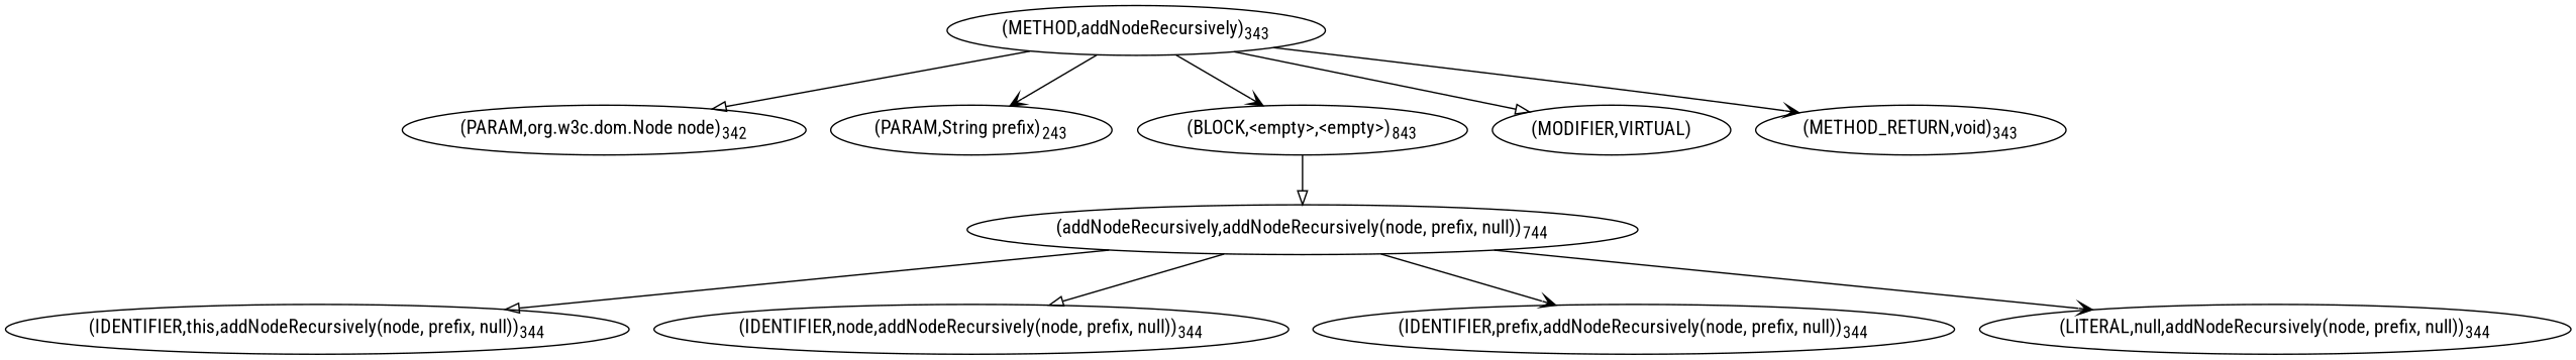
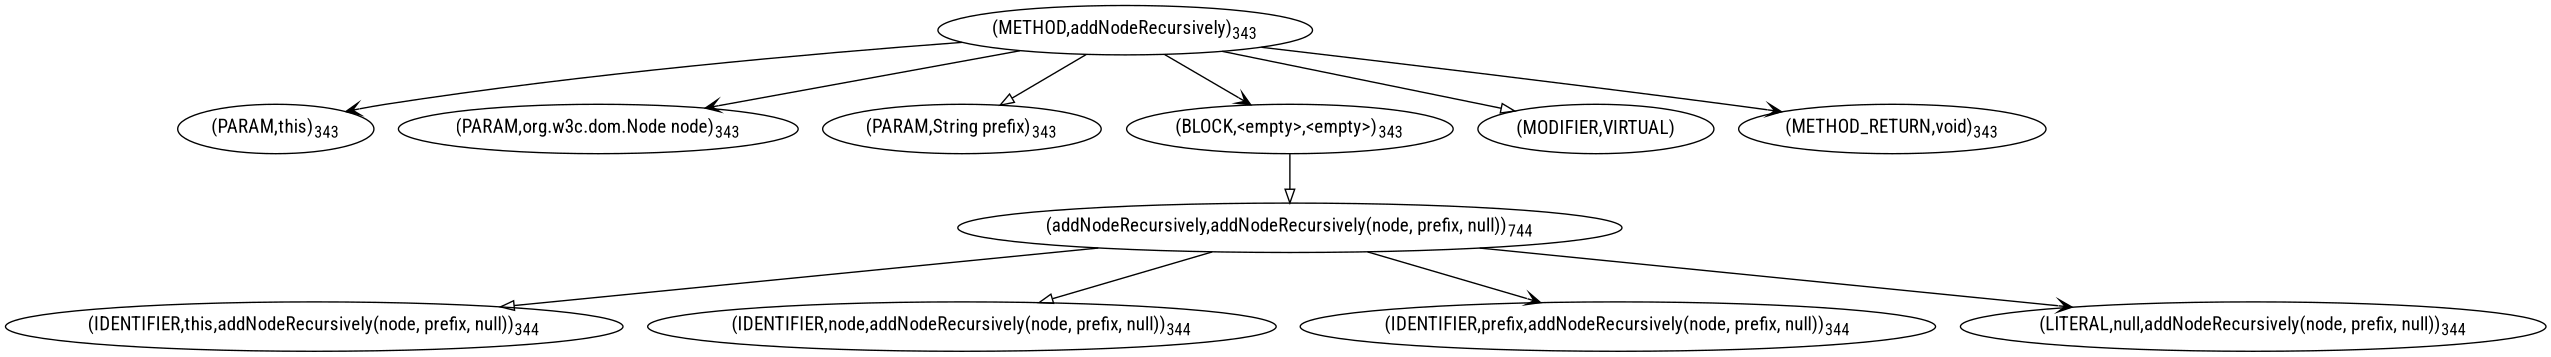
  digraph {
    fontname="Roboto Condensed"
    node [fontname="Roboto Condensed"]
    edge [arrowhead=vee fontname="Roboto Condensed"]
    n1 [label=<(METHOD,addNodeRecursively)<SUB>343</SUB>>]
-   n3 [label=<(PARAM,org.w3c.dom.Node node)<SUB>342</SUB>>]
-   n4 [label=<(PARAM,String prefix)<SUB>243</SUB>>]
-   n5 [label=<(BLOCK,&lt;empty&gt;,&lt;empty&gt;)<SUB>843</SUB>>]
+   n2 [label=<(PARAM,this)<SUB>343</SUB>>]
+   n3 [label=<(PARAM,org.w3c.dom.Node node)<SUB>343</SUB>>]
+   n4 [label=<(PARAM,String prefix)<SUB>343</SUB>>]
+   n5 [label=<(BLOCK,&lt;empty&gt;,&lt;empty&gt;)<SUB>343</SUB>>]
    n6 [label=<(MODIFIER,VIRTUAL)>]
    n7 [label=<(METHOD_RETURN,void)<SUB>343</SUB>>]
    n8 [label=<(addNodeRecursively,addNodeRecursively(node, prefix, null))<SUB>744</SUB>>]
    n9 [label=<(IDENTIFIER,this,addNodeRecursively(node, prefix, null))<SUB>344</SUB>>]
    n10 [label=<(IDENTIFIER,node,addNodeRecursively(node, prefix, null))<SUB>344</SUB>>]
    n11 [label=<(IDENTIFIER,prefix,addNodeRecursively(node, prefix, null))<SUB>344</SUB>>]
    n12 [label=<(LITERAL,null,addNodeRecursively(node, prefix, null))<SUB>344</SUB>>]
-   n1 -> n3 [arrowhead=onormal]
-   n1 -> n4
+   n1 -> n2
+   n1 -> n3
+   n1 -> n4 [arrowhead=onormal]
    n1 -> n5
    n1 -> n6 [arrowhead=onormal]
    n1 -> n7
    n5 -> n8 [arrowhead=onormal]
    n8 -> n9 [arrowhead=onormal]
    n8 -> n10 [arrowhead=onormal]
    n8 -> n11
    n8 -> n12
  }
